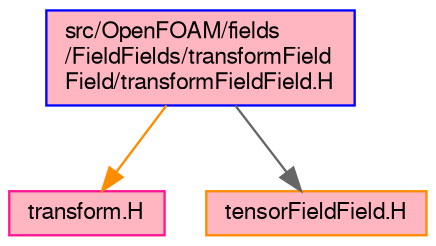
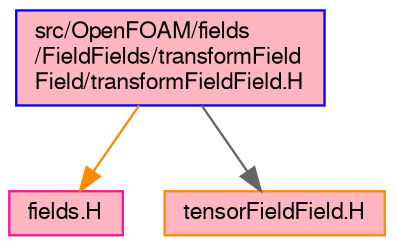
  digraph {
    node [fillcolor=lightpink fontname=FreeSans fontsize=10 shape=record style=filled]
    edge [fontname=FreeSans fontsize=10 labelfontname=FreeSans labelfontsize=10 style=solid]
    n1 [color=blue fontcolor=black height=0.2 label="src/OpenFOAM/fields\l/FieldFields/transformField\lField/transformFieldField.H" width=0.4]
-   n2 [color=deeppink height=0.2 label="transform.H" width=0.4]
+   n2 [color=deeppink height=0.2 label="fields.H" width=0.4]
    n3 [color=darkorange height=0.2 label="tensorFieldField.H" width=0.4]
    n1 -> n2 [color=darkorange]
    n1 -> n3 [color=gray40]
  }
